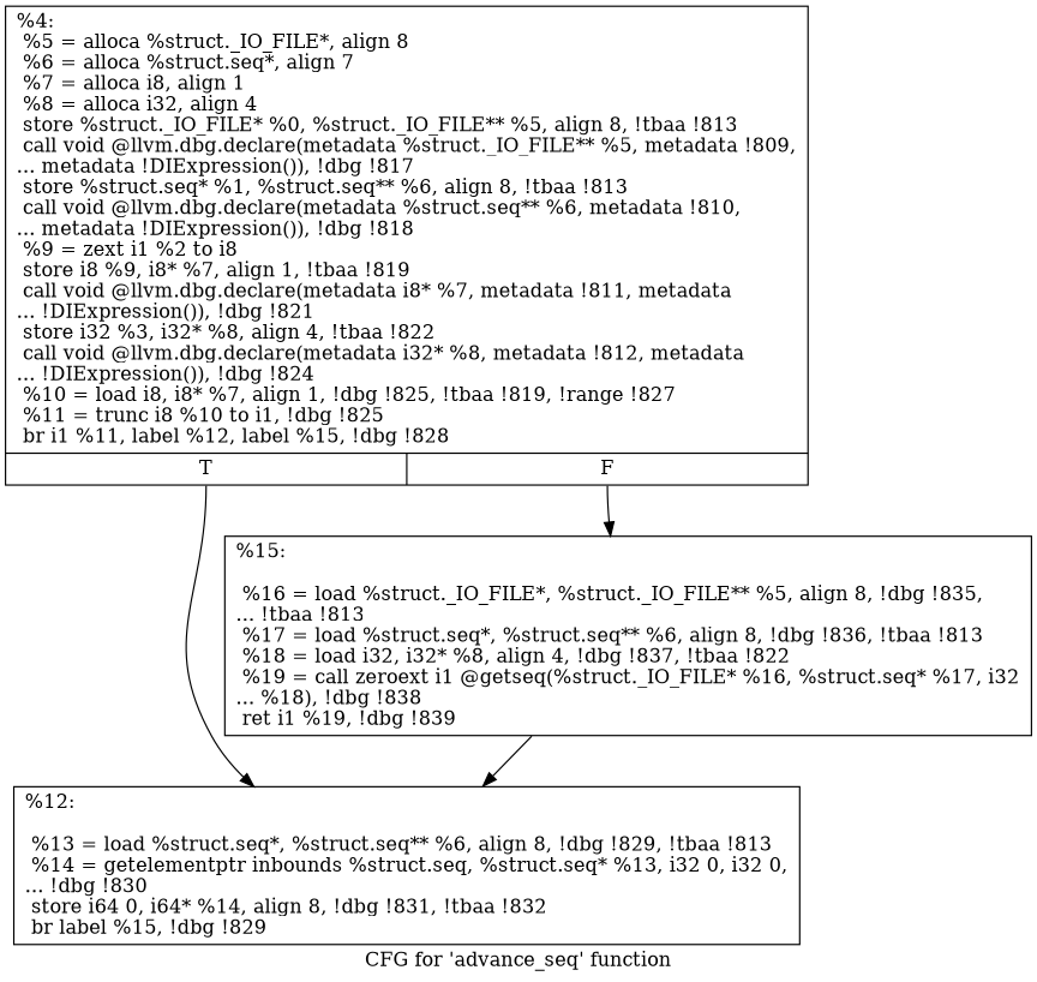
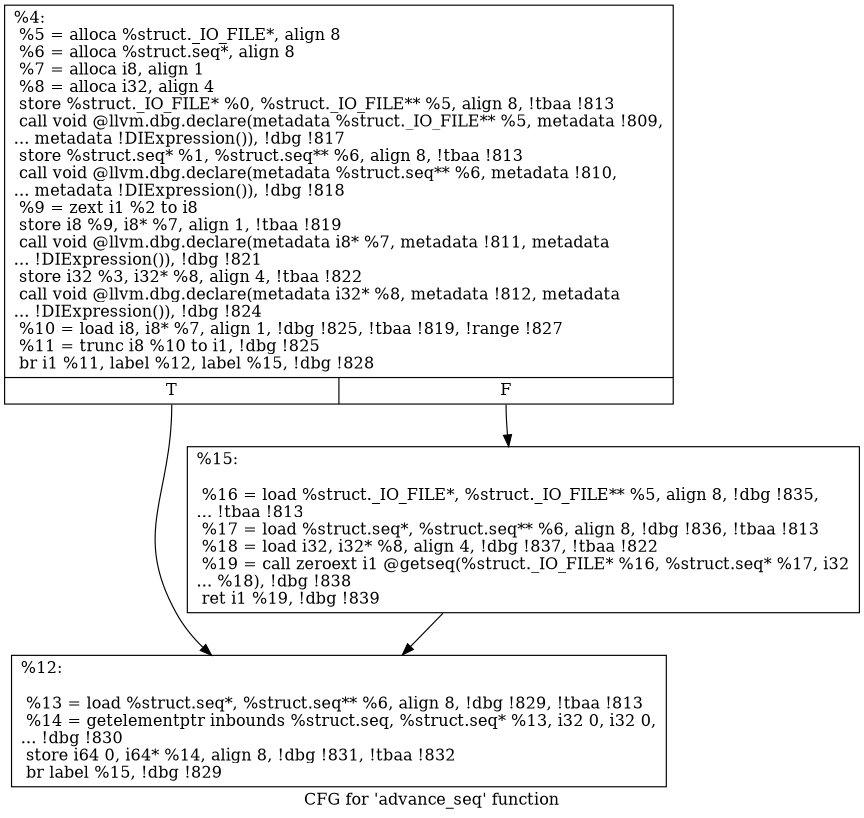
  digraph {
    label="CFG for 'advance_seq' function"
    node [shape=record]
-   n1 [label="{%4:\l  %5 = alloca %struct._IO_FILE*, align 8\l  %6 = alloca %struct.seq*, align 7\l  %7 = alloca i8, align 1\l  %8 = alloca i32, align 4\l  store %struct._IO_FILE* %0, %struct._IO_FILE** %5, align 8, !tbaa !813\l  call void @llvm.dbg.declare(metadata %struct._IO_FILE** %5, metadata !809,\l... metadata !DIExpression()), !dbg !817\l  store %struct.seq* %1, %struct.seq** %6, align 8, !tbaa !813\l  call void @llvm.dbg.declare(metadata %struct.seq** %6, metadata !810,\l... metadata !DIExpression()), !dbg !818\l  %9 = zext i1 %2 to i8\l  store i8 %9, i8* %7, align 1, !tbaa !819\l  call void @llvm.dbg.declare(metadata i8* %7, metadata !811, metadata\l... !DIExpression()), !dbg !821\l  store i32 %3, i32* %8, align 4, !tbaa !822\l  call void @llvm.dbg.declare(metadata i32* %8, metadata !812, metadata\l... !DIExpression()), !dbg !824\l  %10 = load i8, i8* %7, align 1, !dbg !825, !tbaa !819, !range !827\l  %11 = trunc i8 %10 to i1, !dbg !825\l  br i1 %11, label %12, label %15, !dbg !828\l|{<s0>T|<s1>F}}"]
+   n1 [label="{%4:\l  %5 = alloca %struct._IO_FILE*, align 8\l  %6 = alloca %struct.seq*, align 8\l  %7 = alloca i8, align 1\l  %8 = alloca i32, align 4\l  store %struct._IO_FILE* %0, %struct._IO_FILE** %5, align 8, !tbaa !813\l  call void @llvm.dbg.declare(metadata %struct._IO_FILE** %5, metadata !809,\l... metadata !DIExpression()), !dbg !817\l  store %struct.seq* %1, %struct.seq** %6, align 8, !tbaa !813\l  call void @llvm.dbg.declare(metadata %struct.seq** %6, metadata !810,\l... metadata !DIExpression()), !dbg !818\l  %9 = zext i1 %2 to i8\l  store i8 %9, i8* %7, align 1, !tbaa !819\l  call void @llvm.dbg.declare(metadata i8* %7, metadata !811, metadata\l... !DIExpression()), !dbg !821\l  store i32 %3, i32* %8, align 4, !tbaa !822\l  call void @llvm.dbg.declare(metadata i32* %8, metadata !812, metadata\l... !DIExpression()), !dbg !824\l  %10 = load i8, i8* %7, align 1, !dbg !825, !tbaa !819, !range !827\l  %11 = trunc i8 %10 to i1, !dbg !825\l  br i1 %11, label %12, label %15, !dbg !828\l|{<s0>T|<s1>F}}"]
    n2 [label="{%12:\l\l  %13 = load %struct.seq*, %struct.seq** %6, align 8, !dbg !829, !tbaa !813\l  %14 = getelementptr inbounds %struct.seq, %struct.seq* %13, i32 0, i32 0,\l... !dbg !830\l  store i64 0, i64* %14, align 8, !dbg !831, !tbaa !832\l  br label %15, !dbg !829\l}"]
    n3 [label="{%15:\l\l  %16 = load %struct._IO_FILE*, %struct._IO_FILE** %5, align 8, !dbg !835,\l... !tbaa !813\l  %17 = load %struct.seq*, %struct.seq** %6, align 8, !dbg !836, !tbaa !813\l  %18 = load i32, i32* %8, align 4, !dbg !837, !tbaa !822\l  %19 = call zeroext i1 @getseq(%struct._IO_FILE* %16, %struct.seq* %17, i32\l... %18), !dbg !838\l  ret i1 %19, !dbg !839\l}"]
    n1 -> n2 [tailport=s0]
    n1 -> n3 [tailport=s1]
    n3 -> n2
  }
